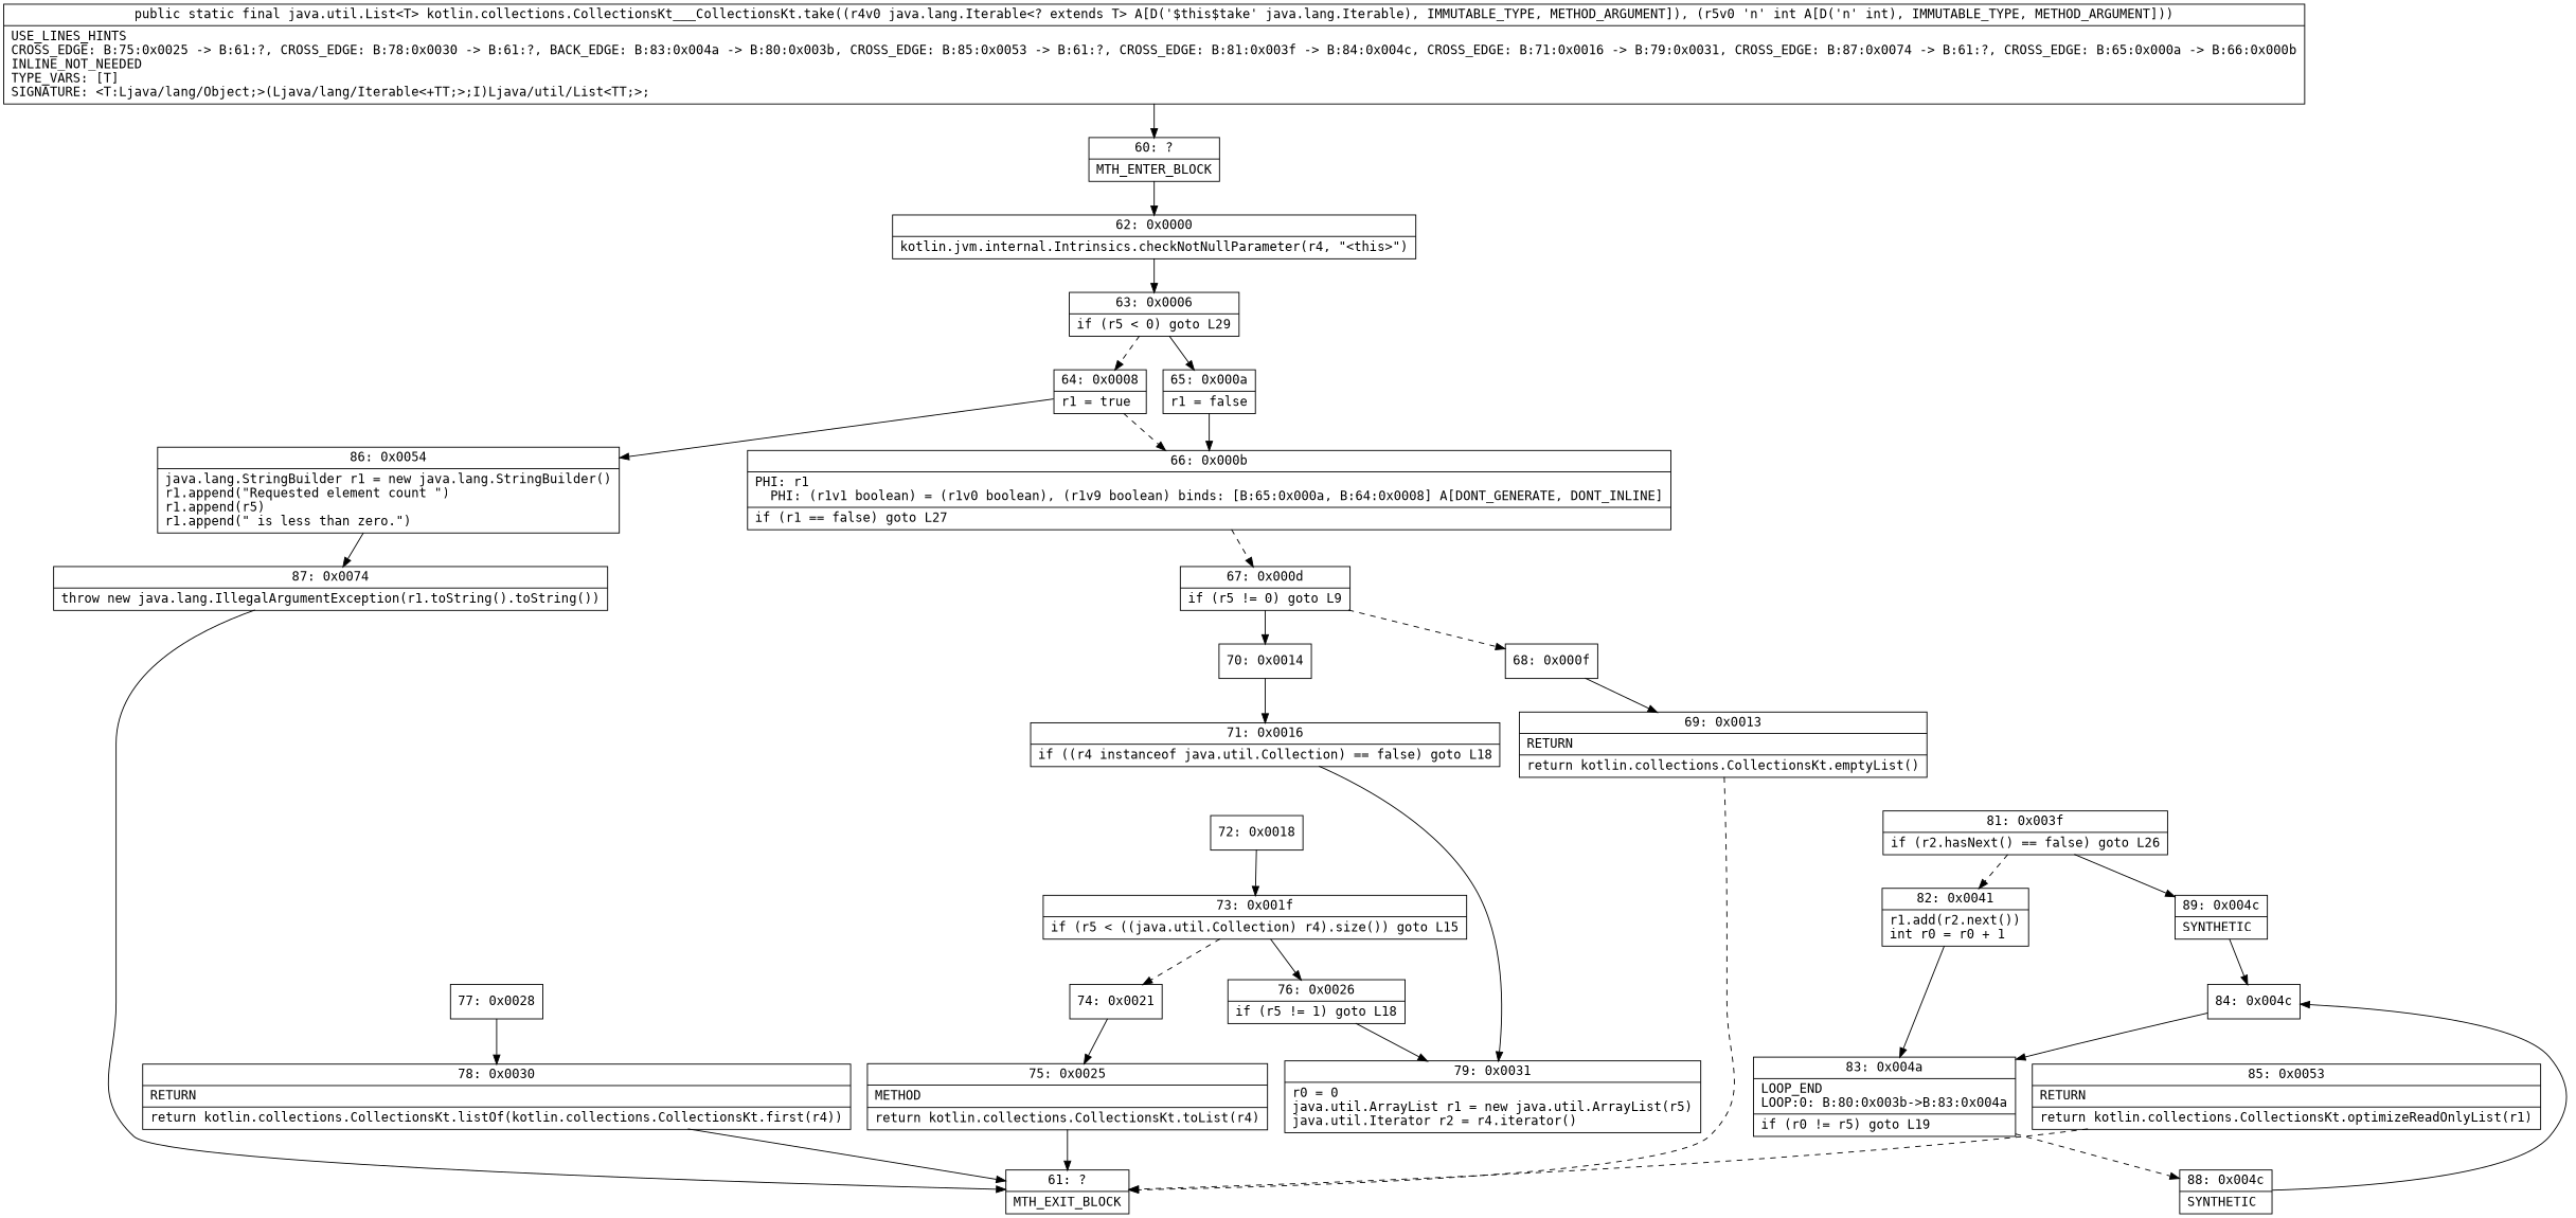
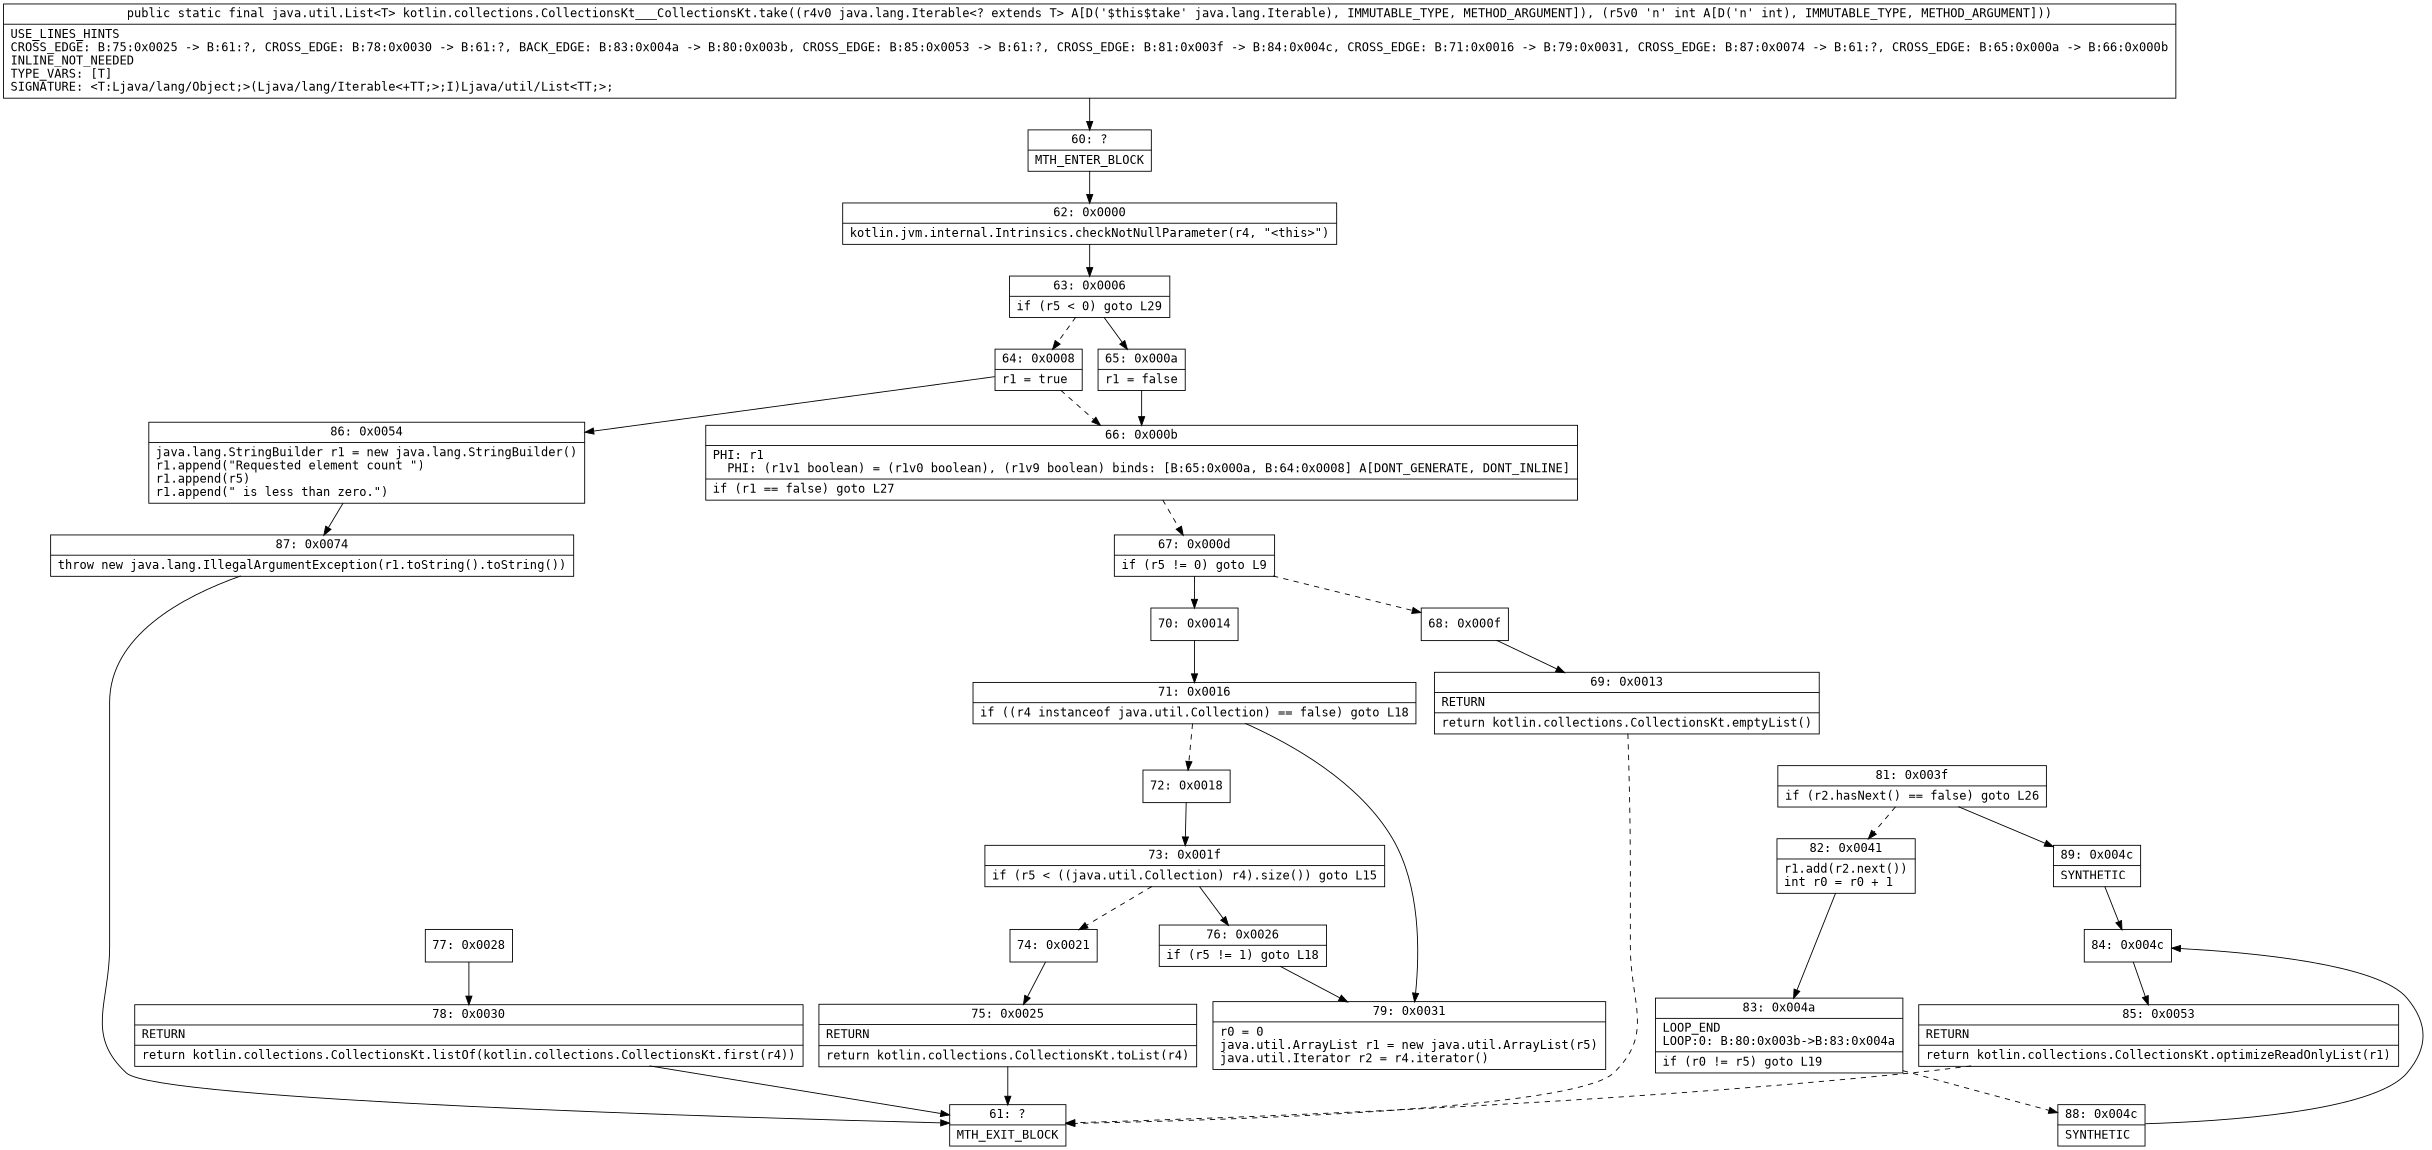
  digraph {
    fontname="DejaVu Sans Mono"
    node [fontname="DejaVu Sans Mono" shape=record]
    edge [fontname="DejaVu Sans Mono"]
    n1 [label="{60\:\ ?|MTH_ENTER_BLOCK\l}"]
    n2 [label="{62\:\ 0x0000|kotlin.jvm.internal.Intrinsics.checkNotNullParameter(r4, \"\<this\>\")\l}"]
    n3 [label="{63\:\ 0x0006|if (r5 \< 0) goto L29\l}"]
    n4 [label="{64\:\ 0x0008|r1 = true\l}"]
    n5 [label="{65\:\ 0x000a|r1 = false\l}"]
    n6 [label="{66\:\ 0x000b|PHI: r1 \l  PHI: (r1v1 boolean) = (r1v0 boolean), (r1v9 boolean) binds: [B:65:0x000a, B:64:0x0008] A[DONT_GENERATE, DONT_INLINE]\l|if (r1 == false) goto L27\l}"]
    n7 [label="{86\:\ 0x0054|java.lang.StringBuilder r1 = new java.lang.StringBuilder()\lr1.append(\"Requested element count \")\lr1.append(r5)\lr1.append(\" is less than zero.\")\l}"]
    n8 [label="{67\:\ 0x000d|if (r5 != 0) goto L9\l}"]
    n9 [label="{68\:\ 0x000f}"]
    n10 [label="{70\:\ 0x0014}"]
    n11 [label="{87\:\ 0x0074|throw new java.lang.IllegalArgumentException(r1.toString().toString())\l}"]
    n12 [label="{69\:\ 0x0013|RETURN\l|return kotlin.collections.CollectionsKt.emptyList()\l}"]
    n13 [label="{71\:\ 0x0016|if ((r4 instanceof java.util.Collection) == false) goto L18\l}"]
    n14 [label="{61\:\ ?|MTH_EXIT_BLOCK\l}"]
    n15 [label="{72\:\ 0x0018}"]
    n16 [label="{79\:\ 0x0031|r0 = 0\ljava.util.ArrayList r1 = new java.util.ArrayList(r5)\ljava.util.Iterator r2 = r4.iterator()\l}"]
    n17 [label="{73\:\ 0x001f|if (r5 \< ((java.util.Collection) r4).size()) goto L15\l}"]
    n18 [label="{74\:\ 0x0021}"]
    n19 [label="{76\:\ 0x0026|if (r5 != 1) goto L18\l}"]
-   n20 [label="{75\:\ 0x0025|METHOD\l|return kotlin.collections.CollectionsKt.toList(r4)\l}"]
+   n20 [label="{75\:\ 0x0025|RETURN\l|return kotlin.collections.CollectionsKt.toList(r4)\l}"]
    n21 [label="{77\:\ 0x0028}"]
    n22 [label="{78\:\ 0x0030|RETURN\l|return kotlin.collections.CollectionsKt.listOf(kotlin.collections.CollectionsKt.first(r4))\l}"]
    n23 [label="{81\:\ 0x003f|if (r2.hasNext() == false) goto L26\l}"]
    n24 [label="{82\:\ 0x0041|r1.add(r2.next())\lint r0 = r0 + 1\l}"]
    n25 [label="{89\:\ 0x004c|SYNTHETIC\l}"]
    n26 [label="{83\:\ 0x004a|LOOP_END\lLOOP:0: B:80:0x003b\-\>B:83:0x004a\l|if (r0 != r5) goto L19\l}"]
    n27 [label="{84\:\ 0x004c}"]
    n28 [label="{88\:\ 0x004c|SYNTHETIC\l}"]
    n29 [label="{85\:\ 0x0053|RETURN\l|return kotlin.collections.CollectionsKt.optimizeReadOnlyList(r1)\l}"]
    n30 [label="{public static final java.util.List\<T\> kotlin.collections.CollectionsKt___CollectionsKt.take((r4v0 java.lang.Iterable\<? extends T\> A[D('$this$take' java.lang.Iterable), IMMUTABLE_TYPE, METHOD_ARGUMENT]), (r5v0 'n' int A[D('n' int), IMMUTABLE_TYPE, METHOD_ARGUMENT]))  | USE_LINES_HINTS\lCROSS_EDGE: B:75:0x0025 \-\> B:61:?, CROSS_EDGE: B:78:0x0030 \-\> B:61:?, BACK_EDGE: B:83:0x004a \-\> B:80:0x003b, CROSS_EDGE: B:85:0x0053 \-\> B:61:?, CROSS_EDGE: B:81:0x003f \-\> B:84:0x004c, CROSS_EDGE: B:71:0x0016 \-\> B:79:0x0031, CROSS_EDGE: B:87:0x0074 \-\> B:61:?, CROSS_EDGE: B:65:0x000a \-\> B:66:0x000b\lINLINE_NOT_NEEDED\lTYPE_VARS: [T]\lSIGNATURE: \<T:Ljava\/lang\/Object;\>(Ljava\/lang\/Iterable\<+TT;\>;I)Ljava\/util\/List\<TT;\>;\l}"]
    n1 -> n2
    n2 -> n3
    n3 -> n4 [style=dashed]
    n3 -> n5
    n4 -> n6 [style=dashed]
    n4 -> n7
    n5 -> n6
    n6 -> n8 [style=dashed]
    n7 -> n11
    n8 -> n9 [style=dashed]
    n8 -> n10
    n9 -> n12
    n10 -> n13
    n11 -> n14
    n12 -> n14 [style=dashed]
+   n13 -> n15 [style=dashed]
    n13 -> n16
    n15 -> n17
    n17 -> n18 [style=dashed]
    n17 -> n19
    n18 -> n20
    n19 -> n16
    n20 -> n14
    n21 -> n22
    n22 -> n14
    n23 -> n24 [style=dashed]
    n23 -> n25
    n24 -> n26
    n25 -> n27
    n26 -> n28 [style=dashed]
-   n27 -> n26
+   n27 -> n29
    n28 -> n27
    n29 -> n14 [style=dashed]
    n30 -> n1
  }
